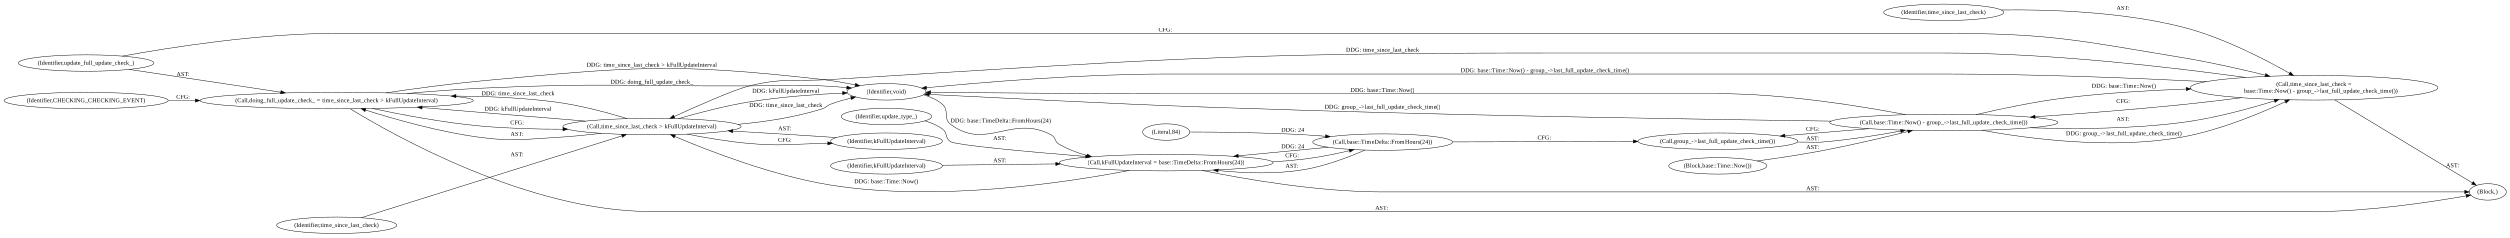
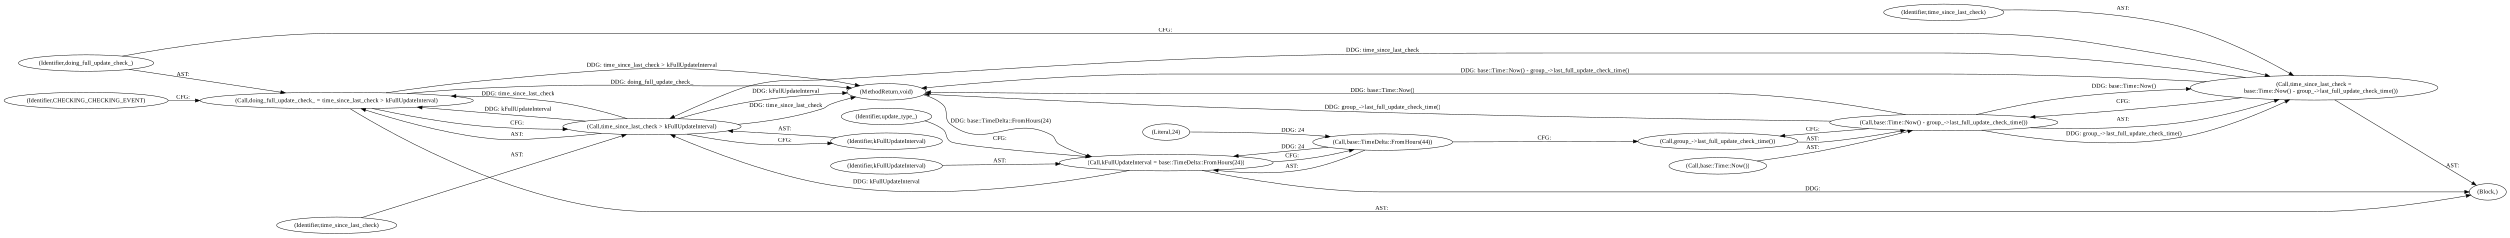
  digraph {
    fontname="Liberation Serif"
    rankdir=LR
    node [fontname="Liberation Serif"]
    edge [fontname="Liberation Serif"]
    n1 [label="(Call,doing_full_update_check_ = time_since_last_check > kFullUpdateInterval)"]
    n2 [label="(Call,time_since_last_check > kFullUpdateInterval)"]
    n3 [label="(Block,)"]
-   n4 [label="(Identifier,void)"]
+   n4 [label="(MethodReturn,void)"]
    n5 [label="(Identifier,kFullUpdateInterval)"]
    n6 [label="(Call,kFullUpdateInterval = base::TimeDelta::FromHours(24))"]
    n7 [label="(Call,time_since_last_check =\n        base::Time::Now() - group_->last_full_update_check_time())"]
    n8 [label="(Call,base::Time::Now() - group_->last_full_update_check_time())"]
    n9 [label="(Call,group_->last_full_update_check_time())"]
-   n10 [label="(Call,base::TimeDelta::FromHours(24))"]
-   n11 [label="(Literal,84)"]
+   n10 [label="(Call,base::TimeDelta::FromHours(44))"]
+   n11 [label="(Literal,24)"]
    n12 [label="(Identifier,time_since_last_check)"]
    n13 [label="(Identifier,update_type_)"]
-   n14 [label="(Identifier,update_full_update_check_)"]
+   n14 [label="(Identifier,doing_full_update_check_)"]
    n15 [label="(Identifier,CHECKING_CHECKING_EVENT)"]
    n16 [label="(Identifier,kFullUpdateInterval)"]
-   n17 [label="(Block,base::Time::Now())"]
+   n17 [label="(Call,base::Time::Now())"]
    n18 [label="(Identifier,time_since_last_check)"]
    n1 -> n2 [label="CFG: "]
    n1 -> n3 [label="AST: "]
    n1 -> n4 [label="DDG: doing_full_update_check_"]
    n1 -> n4 [label="DDG: time_since_last_check > kFullUpdateInterval"]
    n2 -> n1 [label="AST: "]
    n2 -> n1 [label="DDG: time_since_last_check"]
    n2 -> n1 [label="DDG: kFullUpdateInterval"]
    n2 -> n4 [label="DDG: time_since_last_check"]
    n2 -> n4 [label="DDG: kFullUpdateInterval"]
    n2 -> n5 [label="CFG: "]
    n4 -> n6 [label="DDG: base::TimeDelta::FromHours(24)"]
    n5 -> n2 [label="AST: "]
-   n6 -> n2 [label="DDG: base::Time::Now()"]
-   n6 -> n3 [label="AST: "]
+   n6 -> n2 [label="DDG: kFullUpdateInterval"]
+   n6 -> n3 [label="DDG: "]
    n6 -> n10 [label="CFG: "]
    n7 -> n2 [label="DDG: time_since_last_check"]
    n7 -> n3 [label="AST: "]
    n7 -> n4 [label="DDG: base::Time::Now() - group_->last_full_update_check_time()"]
    n7 -> n8 [label="CFG: "]
    n8 -> n4 [label="DDG: base::Time::Now()"]
    n8 -> n4 [label="DDG: group_->last_full_update_check_time()"]
    n8 -> n7 [label="AST: "]
    n8 -> n7 [label="DDG: base::Time::Now()"]
    n8 -> n7 [label="DDG: group_->last_full_update_check_time()"]
    n8 -> n9 [label="CFG: "]
    n9 -> n8 [label="AST: "]
    n10 -> n6 [label="AST: "]
    n10 -> n6 [label="DDG: 24"]
    n10 -> n9 [label="CFG: "]
    n11 -> n10 [label="DDG: 24"]
    n12 -> n2 [label="AST: "]
-   n13 -> n6 [label="AST: "]
+   n13 -> n6 [label="CFG: "]
    n14 -> n1 [label="AST: "]
    n14 -> n7 [label="CFG: "]
    n15 -> n1 [label="CFG: "]
    n16 -> n6 [label="AST: "]
    n17 -> n8 [label="AST: "]
    n18 -> n7 [label="AST: "]
  }
